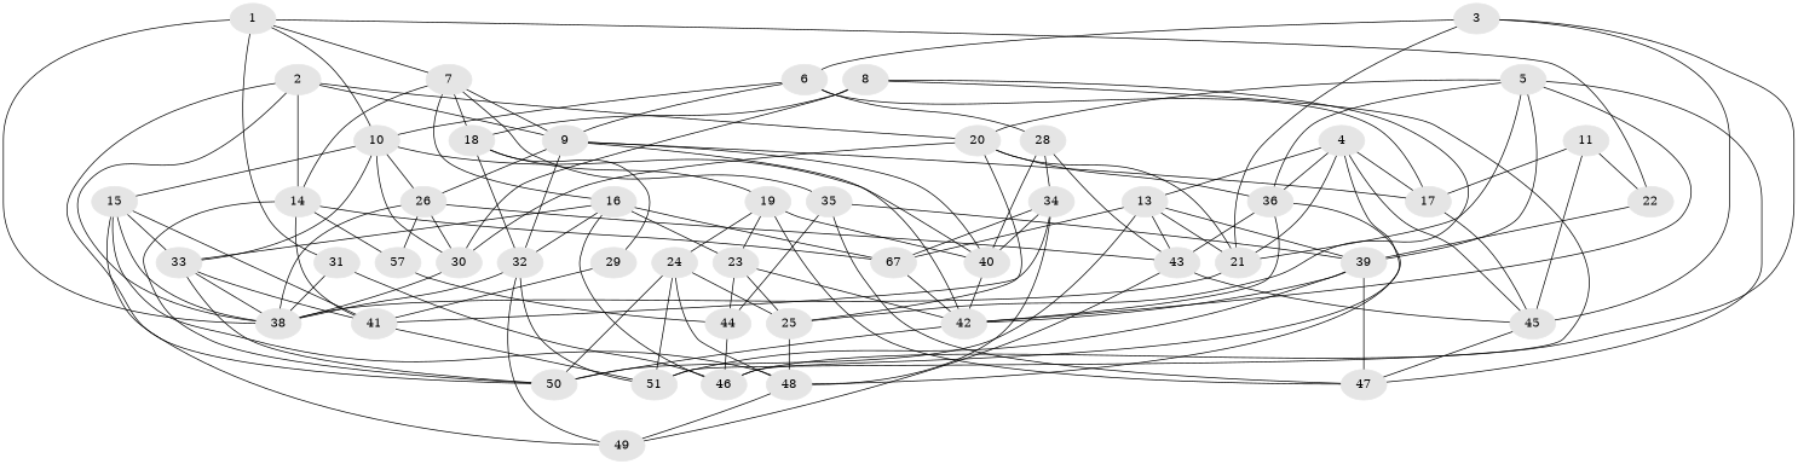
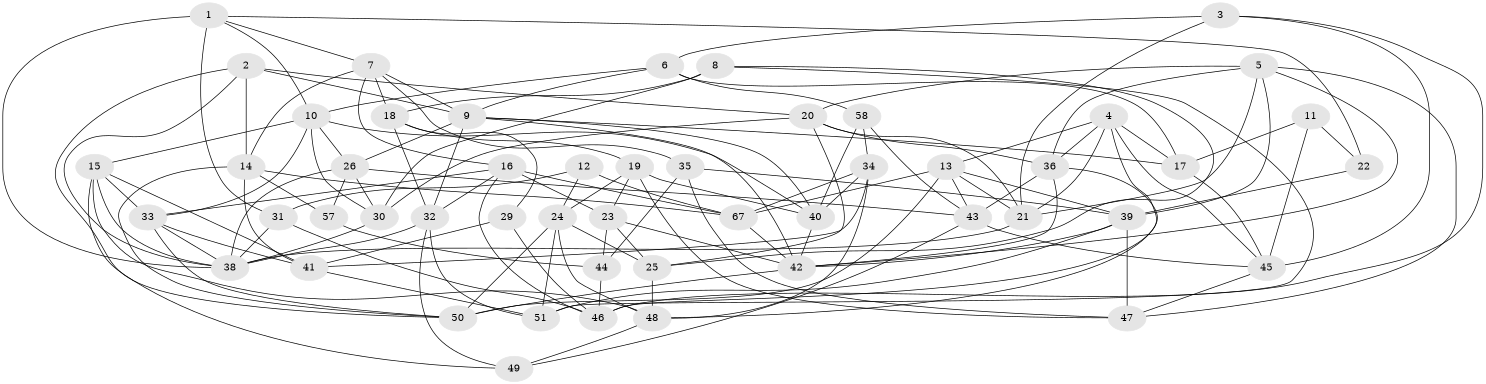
  graph {
    node [color=gray90 style=filled]
    edge [weight=1.0]
    1
    7
    10
    22
    31
    38
    9
    14
    16
    18
    35
    30
    26
    40
    15
    33
    39
    46
    2
    20
    50
    17
    42
    32
    n25 [label=67]
    n26 [label=57]
    41
    21
    36
    25
    3
    6
    45
-   28
+   28 [label=58]
    47
    4
    13
    43
    48
    5
    51
    34
    23
    19
    29
    44
    8
    49
    11
+   12
    24
    1 -- 7
    1 -- 10
    1 -- 22
    1 -- 31 [weight=2.0]
    1 -- 38
    7 -- 9
    7 -- 14
    7 -- 16
    7 -- 18
    7 -- 35
    10 -- 30
    10 -- 26
    10 -- 40
    10 -- 15
    10 -- 33
    22 -- 39
    31 -- 38
    31 -- 46
    9 -- 26
    9 -- 40
    9 -- 17
    9 -- 42
    9 -- 32
    14 -- 50
    14 -- n25
    14 -- n26
    14 -- 41
    16 -- 33
    16 -- 46
    16 -- 32
    16 -- n25
    16 -- 23
    18 -- 32
    18 -- 19
    18 -- 29
    35 -- 39
    35 -- 47
    35 -- 44
    30 -- 38
    26 -- 38
    26 -- 30
    26 -- n26
    26 -- 43
    40 -- 42
    15 -- 38
    15 -- 33
    15 -- 41
    15 -- 48
    15 -- 49
    33 -- 38 [weight=2.0]
    33 -- 50
    33 -- 41
    39 -- 42
    39 -- 47
    39 -- 51 [weight=2.0]
    2 -- 38
    2 -- 9
    2 -- 14
    2 -- 20
    2 -- 50
    20 -- 30
    20 -- 21
    20 -- 36
    20 -- 25
    17 -- 45
    42 -- 50
    32 -- 38
    32 -- 51
    32 -- 49
    n25 -- 42
    n26 -- 44 [weight=2.0]
    41 -- 51
    21 -- 38
    36 -- 42
    36 -- 43
    36 -- 48
    25 -- 48
    3 -- 46
    3 -- 21
    3 -- 6
    3 -- 45
    6 -- 10
    6 -- 9
    6 -- 17 [weight=2.0]
    6 -- 28
    45 -- 47
    28 -- 40
    28 -- 43
    28 -- 34
    4 -- 46
    4 -- 17
    4 -- 21
    4 -- 36
    4 -- 45
    4 -- 13
    13 -- 39
    13 -- 50
    13 -- n25
    13 -- 21
    13 -- 43
    43 -- 45
    43 -- 49
    48 -- 49
    5 -- 39
    5 -- 20
    5 -- 42
    5 -- 21
    5 -- 36
    5 -- 47
    34 -- 40
    34 -- n25
    34 -- 41
    34 -- 48
    23 -- 42
    23 -- 25 [weight=2.0]
    23 -- 44
    19 -- 40
    19 -- 47 [weight=2.0]
    19 -- 23
    19 -- 24
+   29 -- 46
    29 -- 41
    44 -- 46
    8 -- 18 [weight=2.0]
    8 -- 30 [weight=2.0]
    8 -- 25
    8 -- 51
    11 -- 22 [weight=2.0]
    11 -- 17
    11 -- 45 [weight=3.0]
+   12 -- 31 [weight=2.0]
+   12 -- n25
+   12 -- 24
    24 -- 50
    24 -- 25
    24 -- 48
    24 -- 51
  }
